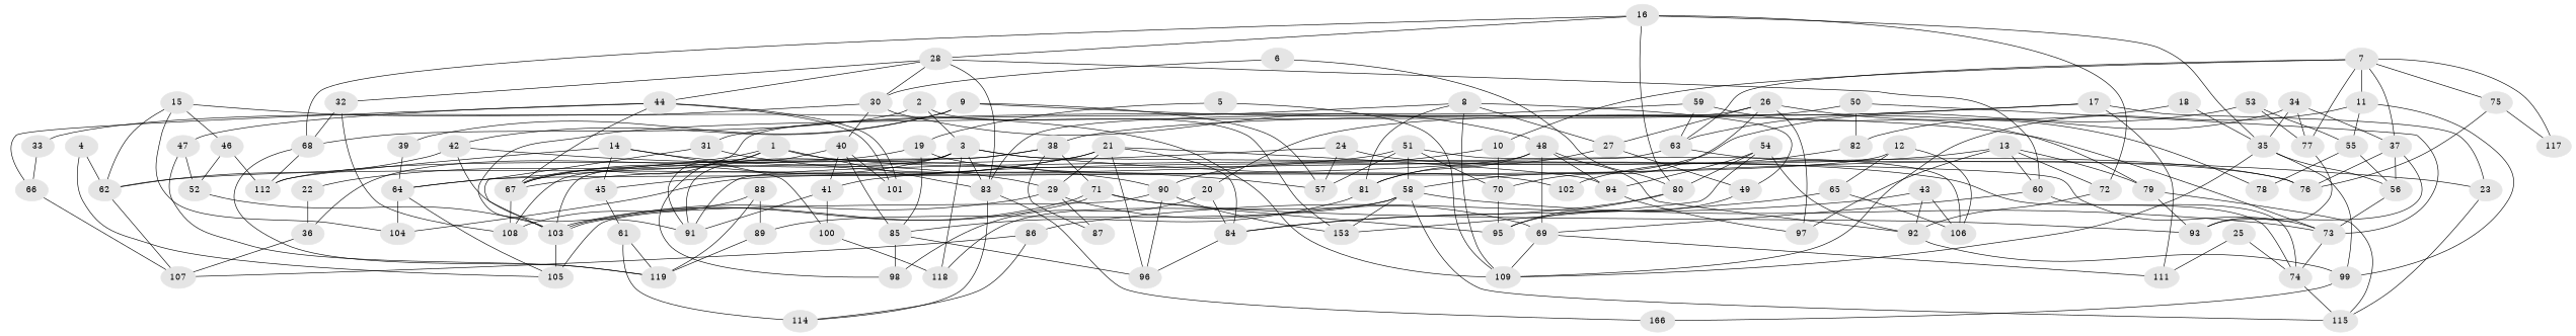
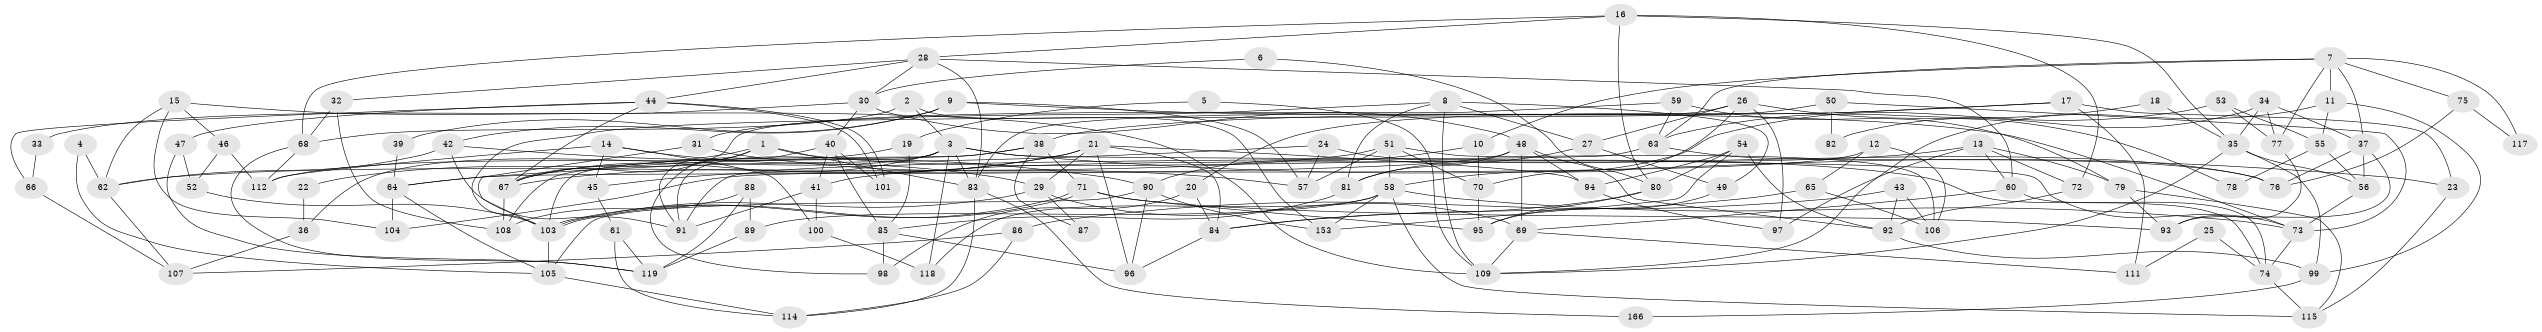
  graph {
    node [color=gray90 style=filled]
    1
    22
    67
    74
    83
    91
    36
    108
    115
    114
    n11 [label=166]
    2
    3
    68
    n15 [label=153]
    23
    73
    118
    112
    119
    107
    4
    62
    105
    5
    19
    109
    85
-   102
    6
    30
    80
    33
    40
    48
    84
    95
    7
    10
    11
    37
    63
    75
    77
    117
    70
    90
    55
    99
    76
    56
    93
    8
    27
    31
    49
    81
    57
    103
    9
    39
    42
    64
    96
    78
    12
    65
    104
    106
    13
    41
    60
    72
    79
    97
    100
    69
    92
    14
    29
    45
    87
    61
    15
    46
    52
    16
    28
    35
    32
    44
    17
    20
    38
    111
    98
    71
    18
    21
    94
    24
    25
    26
    66
    101
    47
    34
    82
    43
    86
    50
    51
    58
    89
    53
    54
    59
    88
    1 -- 22
    1 -- 67
    1 -- 74
    1 -- 83
    1 -- 91
    22 -- 36
    67 -- 108
    74 -- 115
    83 -- 114
    83 -- n11
    36 -- 107
    2 -- 3
    2 -- 68
    2 -- n15
    3 -- 67
    3 -- 83
    3 -- 91
    3 -- 36
    3 -- 23
    3 -- 73
    3 -- 118
    68 -- 112
    68 -- 119
    23 -- 115
    73 -- 74
    4 -- 62
    4 -- 105
    62 -- 107
+   105 -- 114
    5 -- 19
    5 -- 109
    19 -- 112
    19 -- 85
-   19 -- 102
    85 -- 96
    85 -- 98
    6 -- 30
    6 -- 80
    30 -- 33
    30 -- 40
    30 -- 48
    80 -- 84
    80 -- 95
    33 -- 66
    40 -- 85
    40 -- 41
    40 -- 98
    40 -- 101
    48 -- 81
    48 -- 64
    48 -- 69
    48 -- 92
    48 -- 94
    84 -- 96
    7 -- 10
    7 -- 11
    7 -- 37
    7 -- 63
    7 -- 75
    7 -- 77
    7 -- 117
    10 -- 70
    10 -- 90
    11 -- 109
    11 -- 55
    11 -- 99
    37 -- 76
    37 -- 56
    37 -- 93
    63 -- 91
    63 -- 76
    75 -- 117
    75 -- 76
    77 -- 93
    70 -- 95
    90 -- n15
    90 -- 105
    90 -- 96
    55 -- 56
    55 -- 78
    99 -- n11
    56 -- 73
    8 -- 109
    8 -- 27
    8 -- 31
    8 -- 49
    8 -- 81
    27 -- 49
    27 -- 81
    31 -- 57
    31 -- 103
    49 -- 95
    81 -- 85
    103 -- 105
    9 -- 73
    9 -- 57
    9 -- 39
    9 -- 42
    39 -- 64
    42 -- 91
    42 -- 62
    42 -- 90
    64 -- 105
    64 -- 104
    12 -- 65
    12 -- 104
    12 -- 106
    65 -- 84
    65 -- 106
    13 -- 41
    13 -- 60
    13 -- 72
    13 -- 79
    13 -- 97
    41 -- 91
    41 -- 100
    60 -- 74
    60 -- 69
    72 -- 92
    79 -- 115
    79 -- 93
    100 -- 118
    69 -- 109
    69 -- 111
    92 -- 99
    14 -- 112
    14 -- 100
    14 -- 29
    14 -- 45
    29 -- 103
    29 -- 69
    29 -- 87
    45 -- 61
    61 -- 114
    61 -- 119
    15 -- 62
    15 -- 109
    15 -- 104
    15 -- 46
    46 -- 112
    46 -- 52
    52 -- 103
    16 -- 68
    16 -- 80
    16 -- 72
    16 -- 28
    16 -- 35
    28 -- 83
    28 -- 30
    28 -- 60
    28 -- 32
    28 -- 44
    35 -- 109
    35 -- 99
    35 -- 56
    32 -- 108
    32 -- 68
    44 -- 67
    44 -- 66
    44 -- 101
    44 -- 101
    44 -- 47
    17 -- 23
    17 -- 20
    17 -- 38
    17 -- 111
    20 -- 84
    20 -- 98
    38 -- 108
    38 -- 103
    38 -- 87
    38 -- 71
    71 -- 95
    71 -- 93
    71 -- 103
    71 -- 103
    18 -- 63
    18 -- 35
    21 -- 67
    21 -- 84
    21 -- 96
    21 -- 29
    21 -- 45
    21 -- 94
    94 -- 97
    24 -- 76
    24 -- 57
    24 -- 64
    25 -- 74
    25 -- 111
    26 -- 83
    26 -- 70
    26 -- 27
    26 -- 78
    26 -- 97
    66 -- 107
    47 -- 119
    47 -- 52
    34 -- 37
    34 -- 77
    34 -- 35
    34 -- 82
-   82 -- 102
    43 -- 106
    43 -- 92
    43 -- 86
    86 -- 114
    86 -- 107
    50 -- 73
    50 -- 103
    50 -- 82
    51 -- 62
    51 -- 70
    51 -- 57
    51 -- 106
    51 -- 58
    58 -- 115
    58 -- n15
    58 -- 73
    58 -- 118
    58 -- 89
    89 -- 119
    53 -- 77
    53 -- 55
    53 -- 58
    54 -- n15
    54 -- 80
    54 -- 92
    54 -- 94
    59 -- 67
    59 -- 63
    59 -- 79
    88 -- 108
    88 -- 119
    88 -- 89
  }
